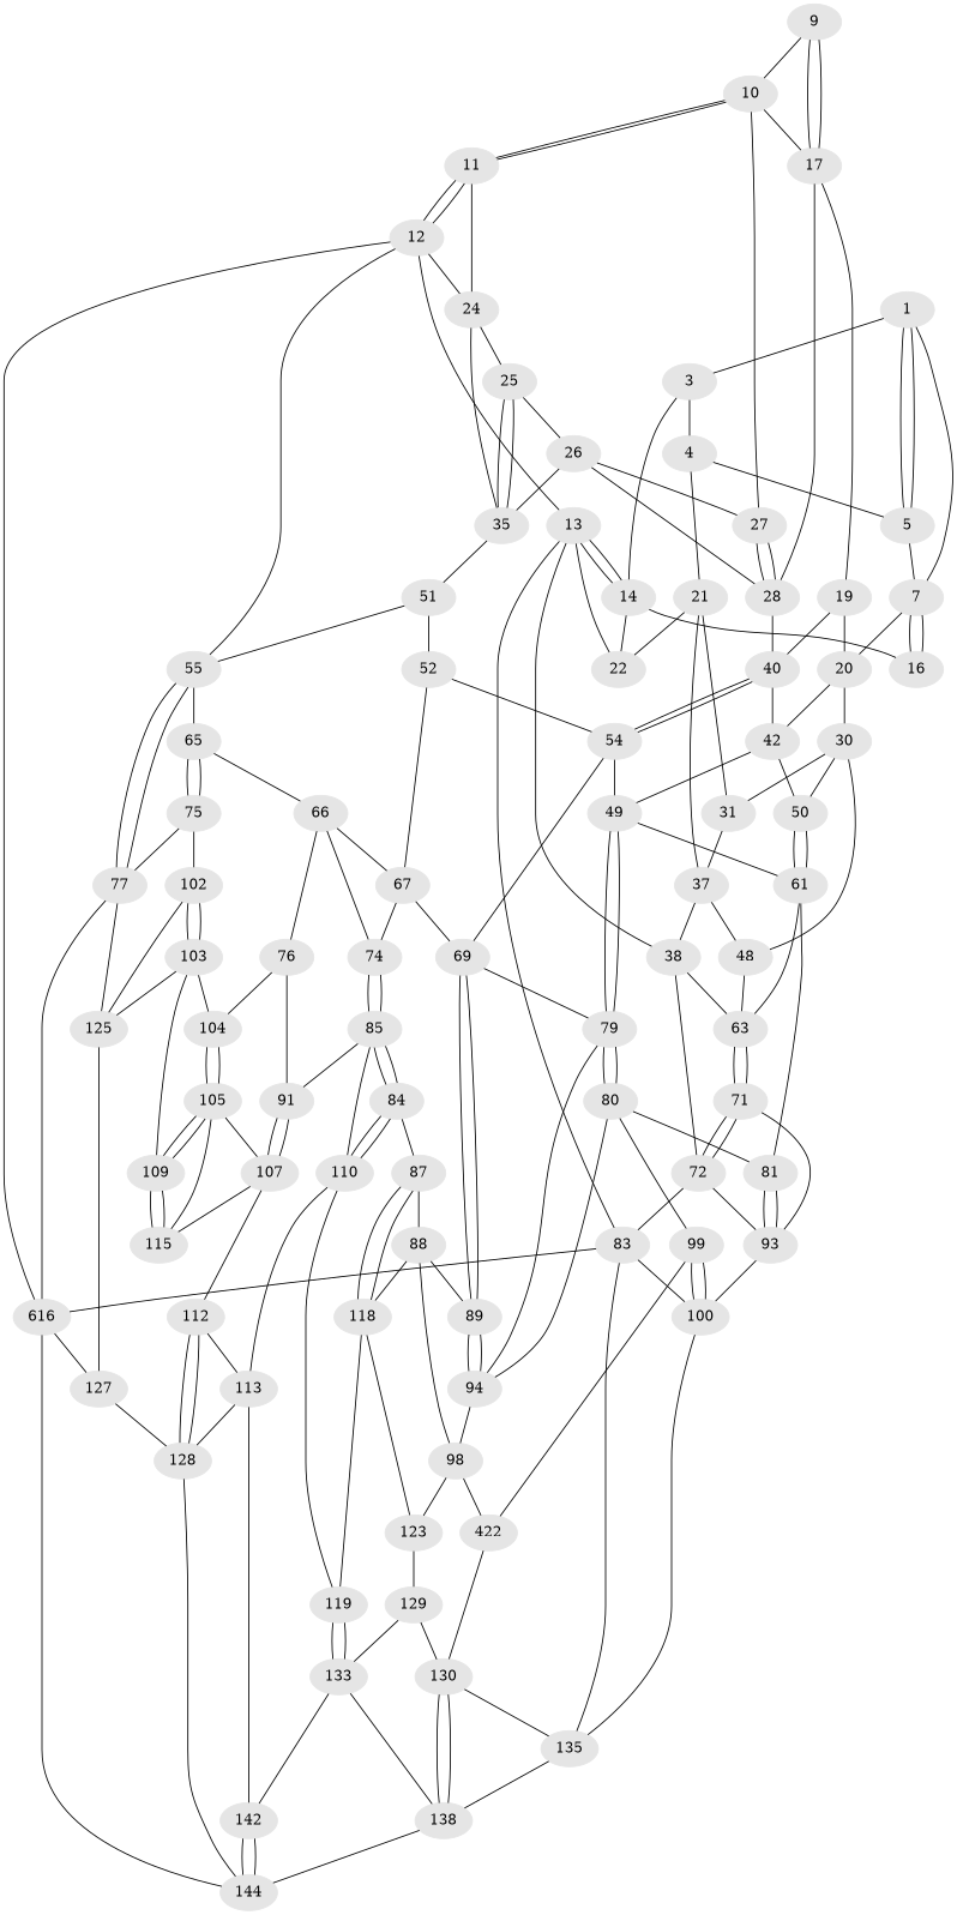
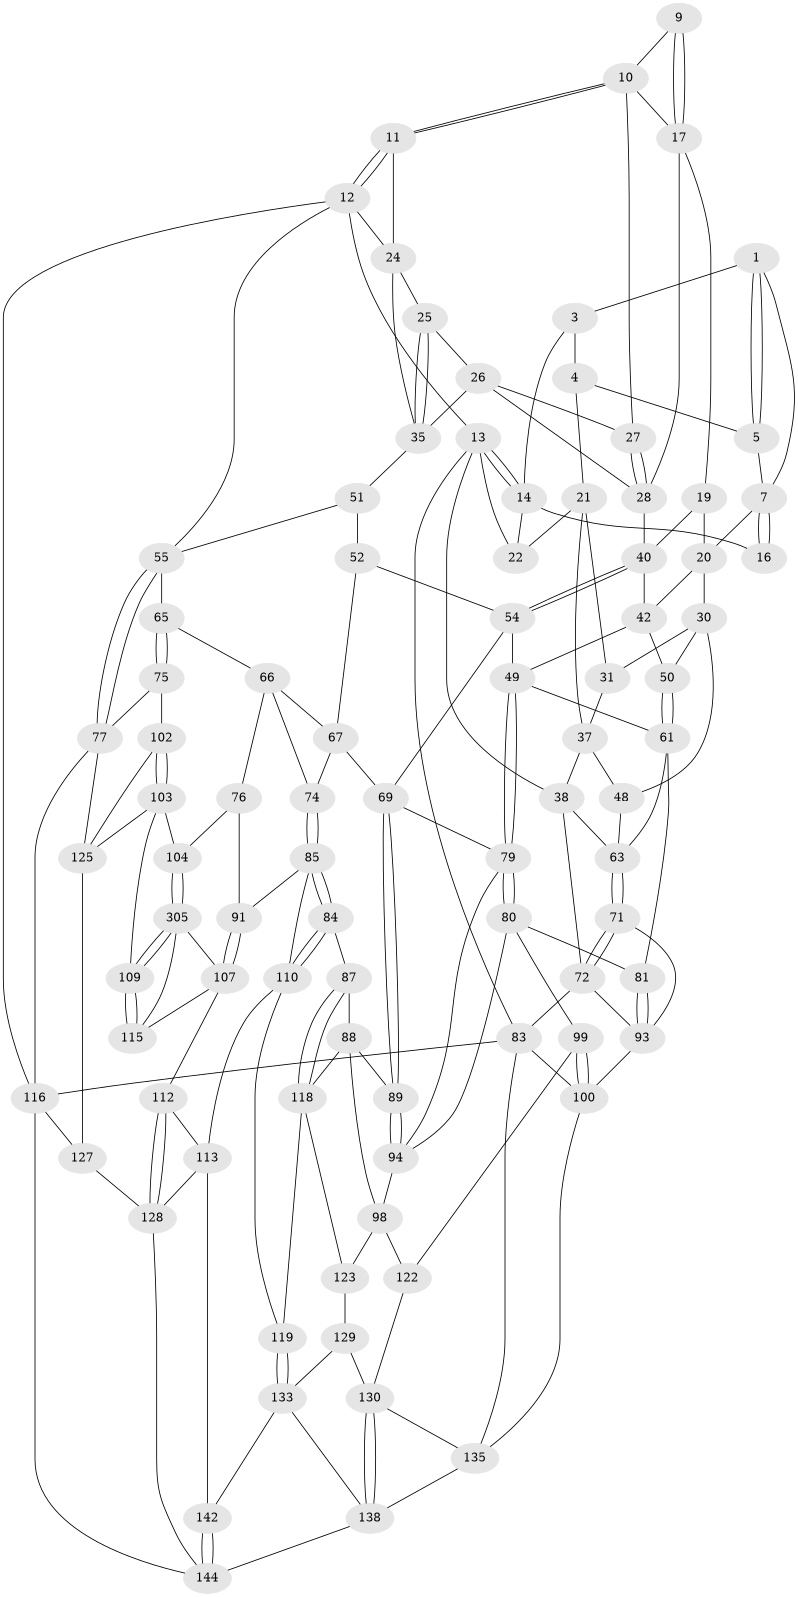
  graph {
    node [color=gray90 style=filled]
    1 [super="+2"]
    3
    5
    7 [super="+8"]
    4 [super="+6"]
    14 [super="+15"]
    16
    20 [super="+29"]
    21 [super="+32"]
    22
    31
    37 [super="+46"]
    30 [super="+47"]
    42 [super="+49"]
    10 [super="+23"]
    9
    17 [super="+18"]
    11
    27
    19
    28 [super="+34"]
    12 [super="+45"]
    24 [super="+43"]
    13 [super="+36"]
    55 [super="+56"]
-   116 [super="+145" label=616]
+   116 [super="+145"]
    25
    35 [super="+44"]
    38 [super="+39"]
    83 [super="+137"]
    65
    77 [super="+117"]
    127
    144 [super="+146"]
    63 [super="+64"]
    72 [super="+82"]
    100 [super="+136"]
    135 [super="+140"]
    40 [super="+41"]
    54 [super="+58"]
    48
    50
    n43 [label=49 super="+60"]
    26 [super="+33"]
    51 [super="+57"]
    61 [super="+62"]
    52 [super="+53"]
    71
    93 [super="+101"]
    69 [super="+70"]
    79 [super="+84"]
    81
    67 [super="+68"]
    74
    89
    66 [super="+73"]
    75 [super="+78"]
    125 [super="+126"]
    80 [super="+96"]
    94 [super="+95"]
    76 [super="+90"]
    102
    85 [super="+92"]
    91
    104
    n66 [label=84]
    110 [super="+114"]
    103 [super="+108"]
    107 [super="+111"]
-   105 [super="+106"]
+   105 [super="+106" label=305]
    99
    98 [super="+121"]
-   122 [label=422]
+   122
    138 [super="+139"]
    87
    113 [super="+141"]
    119
    88 [super="+97"]
    118 [super="+120"]
    123 [super="+124"]
    115
    112
    130 [super="+131"]
    129 [super="+132"]
    109
    128 [super="+143"]
    142
    133 [super="+134"]
    1 -- 3
    1 -- 5
    1 -- 5
    1 -- 7
    3 -- 4
    3 -- 14
    5 -- 7
    7 -- 16
    7 -- 16
    7 -- 20
    4 -- 5
    4 -- 21
    14 -- 16
    14 -- 22
    20 -- 30
    20 -- 42
    21 -- 22
    21 -- 31
    21 -- 37
    31 -- 37
    37 -- 38
    37 -- 48
    30 -- 31
    30 -- 48
    30 -- 50
    42 -- 50
    42 -- n43
    10 -- 17
    10 -- 11
    10 -- 11
    10 -- 27
    9 -- 10
    9 -- 17
    9 -- 17
    17 -- 19
    17 -- 28
    11 -- 12
    11 -- 12
    11 -- 24
    27 -- 28
    27 -- 28
    19 -- 20
    19 -- 40
    28 -- 40
    12 -- 24
    12 -- 13
    12 -- 55
    12 -- 116
    24 -- 25
    24 -- 35
    13 -- 14
    13 -- 14
    13 -- 22
    13 -- 38
    13 -- 83
    55 -- 65
    55 -- 77
    55 -- 77
    116 -- 127
    116 -- 144
    25 -- 35
    25 -- 35
    25 -- 26
    35 -- 51
    38 -- 63
    38 -- 72
    83 -- 116
    83 -- 100
    83 -- 135
    65 -- 66
    65 -- 75
    65 -- 75
    77 -- 116
    77 -- 125
    127 -- 128
    63 -- 71
    63 -- 71
    72 -- 83
    72 -- 93
    100 -- 135
    135 -- 138
    40 -- 42
    40 -- 54
    40 -- 54
    54 -- n43
    54 -- 69
    48 -- 63
    50 -- 61
    50 -- 61
    n43 -- 61
    n43 -- 79
    n43 -- 79
    26 -- 27
    26 -- 28
    26 -- 35
    51 -- 55
    51 -- 52 [weight=2]
    61 -- 63
    61 -- 81
    52 -- 54
    52 -- 67
    71 -- 72
    71 -- 72
    71 -- 93
    93 -- 100
    69 -- 79
    69 -- 89
    69 -- 89
    79 -- 80
    79 -- 80
    79 -- 94
    81 -- 93
    81 -- 93
    67 -- 69
    67 -- 74
    74 -- 85
    74 -- 85
    89 -- 94
    89 -- 94
    66 -- 67
    66 -- 74
    66 -- 76
    75 -- 77
    75 -- 102
    125 -- 127
    80 -- 81
    80 -- 94
    80 -- 99
    94 -- 98
    76 -- 91
    76 -- 104
    102 -- 125
    102 -- 103
    102 -- 103
    85 -- 91
    85 -- n66
    85 -- n66
    85 -- 110
    91 -- 107
    91 -- 107
    104 -- 105
    104 -- 105
    n66 -- 110
    n66 -- 110
    n66 -- 87
    110 -- 113
    110 -- 119
    103 -- 125
    103 -- 104
    103 -- 109
    107 -- 115
    107 -- 112
    105 -- 107
    105 -- 115
    105 -- 109
    105 -- 109
    99 -- 100
    99 -- 100
    99 -- 122
    98 -- 122
    98 -- 123
    122 -- 130
    138 -- 144
    87 -- 88
    87 -- 118
    87 -- 118
    113 -- 128
    113 -- 142
    119 -- 133
    119 -- 133
    88 -- 89
    88 -- 98
    88 -- 118
    118 -- 119
    118 -- 123
    123 -- 129 [weight=2]
    112 -- 113
    112 -- 128
    112 -- 128
    130 -- 135
    130 -- 138
    130 -- 138
    129 -- 130
    129 -- 133
    109 -- 115
    109 -- 115
    128 -- 144
    142 -- 144
    142 -- 144
    133 -- 138
    133 -- 142
  }
